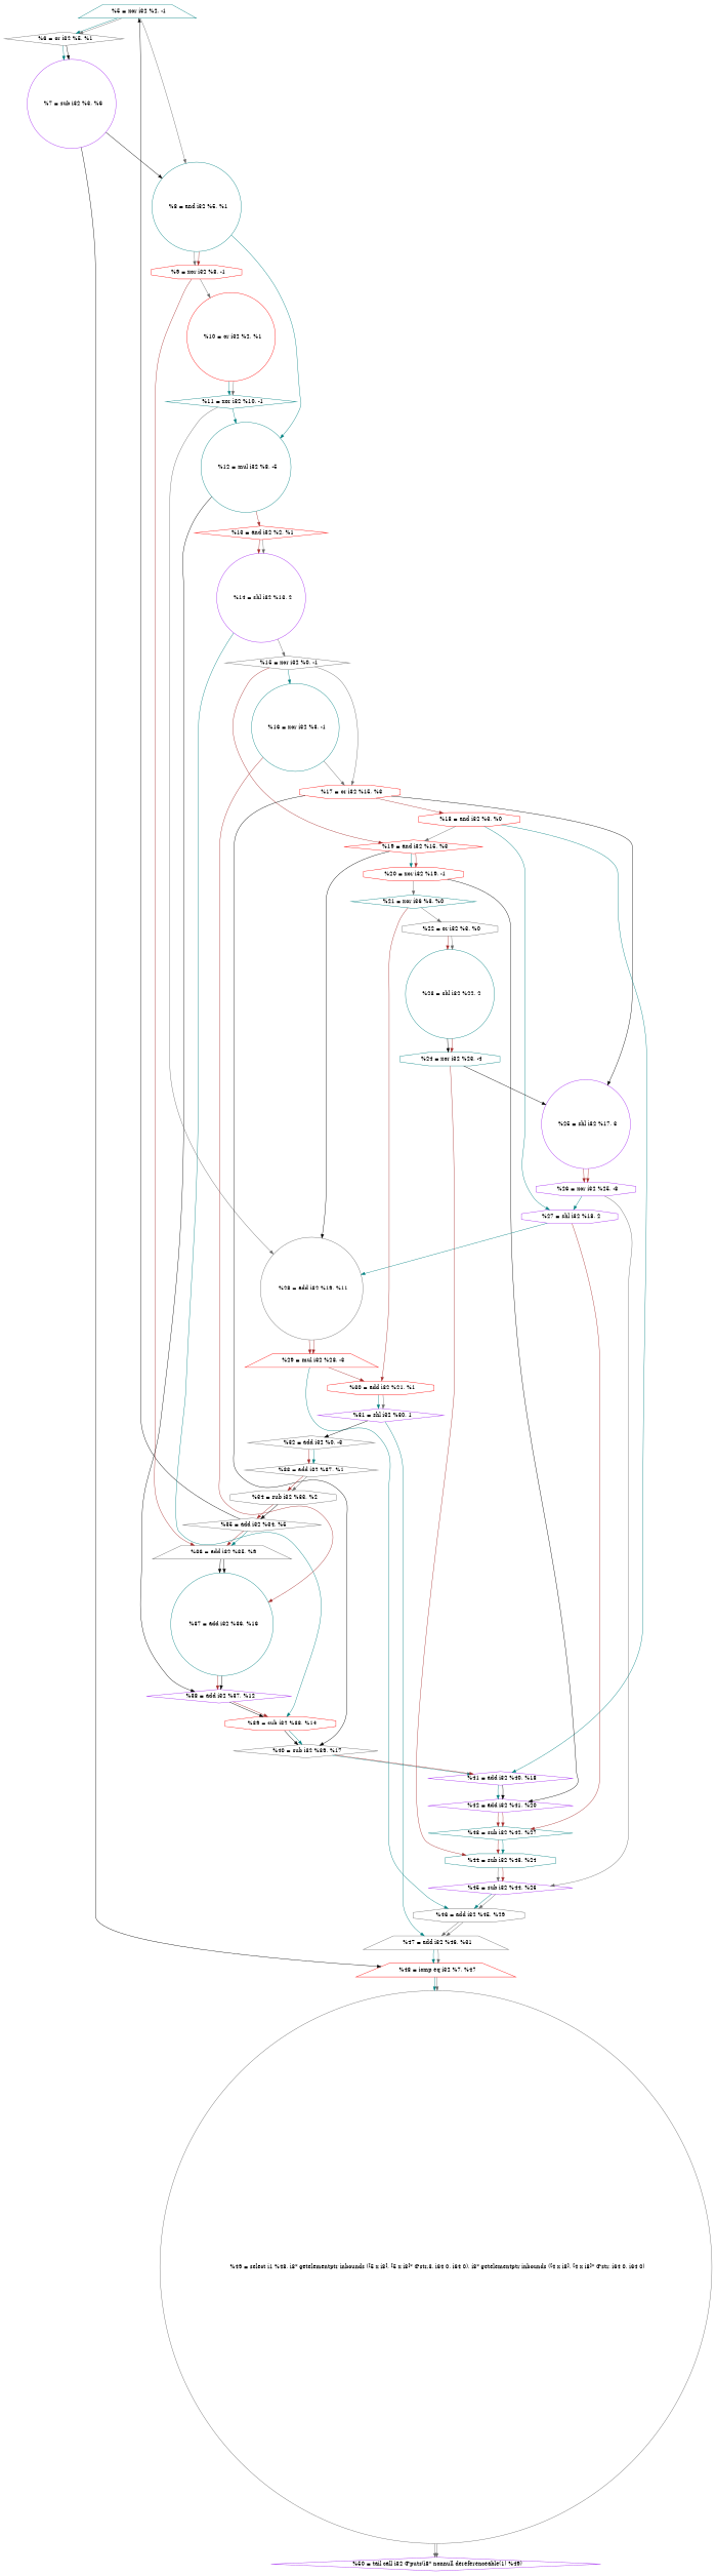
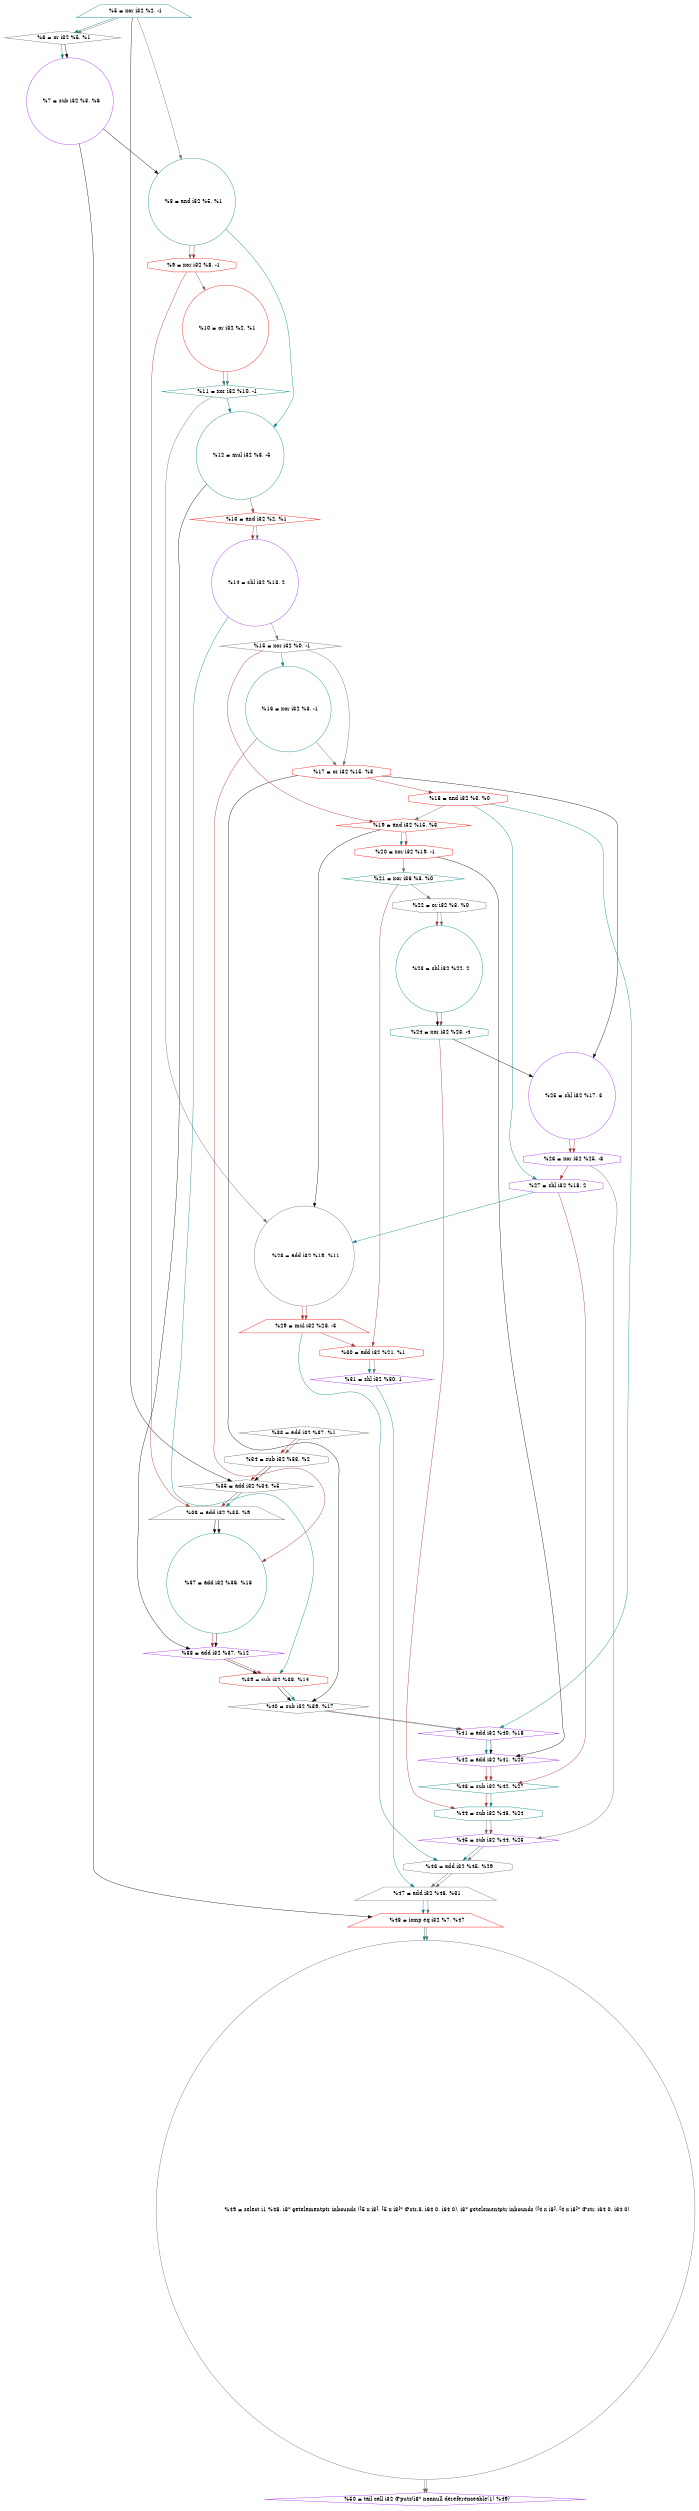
  digraph {
    fontname="DejaVu Serif"
    node [color=gray40 fontname="DejaVu Serif" shape=diamond]
    edge [color=brown fontname="DejaVu Serif"]
    n1 [color=teal label="  %5 = xor i32 %2, -1" shape=trapezium]
    n2 [label="  %6 = or i32 %5, %1"]
    n3 [color=teal label="  %8 = and i32 %5, %1" shape=circle]
    n4 [label="  %35 = add i32 %34, %5"]
    n5 [color=purple label="  %7 = sub i32 %3, %6" shape=circle]
    n6 [color=red label="  %9 = xor i32 %8, -1" shape=octagon]
    n7 [color=teal label="  %12 = mul i32 %8, -5" shape=circle]
    n8 [label="  %36 = add i32 %35, %9" shape=trapezium]
    n9 [color=red label="  %48 = icmp eq i32 %7, %47" shape=trapezium]
    n10 [label="  %49 = select i1 %48, i8* getelementptr inbounds ([5 x i8], [5 x i8]* @str.3, i64 0, i64 0), i8* getelementptr inbounds ([4 x i8], [4 x i8]* @str, i64 0, i64 0)" shape=circle]
    n11 [color=red label="  %10 = or i32 %2, %1" shape=circle]
    n12 [color=red label="  %13 = and i32 %2, %1"]
    n13 [color=purple label="  %38 = add i32 %37, %12"]
    n14 [color=teal label="  %11 = xor i32 %10, -1"]
    n15 [color=teal label="  %37 = add i32 %36, %16" shape=circle]
    n16 [label="  %28 = add i32 %19, %11" shape=circle]
    n17 [color=red label="  %29 = mul i32 %28, -3" shape=trapezium]
    n18 [color=purple label="  %14 = shl i32 %13, 2" shape=circle]
    n19 [color=red label="  %39 = sub i32 %38, %14" shape=octagon]
    n20 [label="  %15 = xor i32 %0, -1"]
    n21 [color=teal label="  %16 = xor i32 %3, -1" shape=circle]
    n22 [color=red label="  %17 = or i32 %15, %3" shape=octagon]
    n23 [color=red label="  %19 = and i32 %15, %3"]
    n24 [label="  %40 = sub i32 %39, %17"]
    n25 [color=red label="  %18 = and i32 %3, %0" shape=octagon]
    n26 [color=purple label="  %25 = shl i32 %17, 3" shape=circle]
    n27 [color=red label="  %20 = xor i32 %19, -1" shape=octagon]
    n28 [color=purple label="  %27 = shl i32 %18, 2" shape=octagon]
    n29 [color=purple label="  %41 = add i32 %40, %18"]
    n30 [color=purple label="  %26 = xor i32 %25, -8" shape=octagon]
    n31 [color=teal label="  %43 = sub i32 %42, %27"]
    n32 [color=purple label="  %42 = add i32 %41, %20"]
    n33 [color=teal label="%21 = xor i36 %3, %0"]
    n34 [label="  %22 = or i32 %3, %0" shape=octagon]
    n35 [color=red label="  %30 = add i32 %21, %1" shape=octagon]
    n36 [color=teal label="  %23 = shl i32 %22, 2" shape=circle]
    n37 [color=purple label="  %31 = shl i32 %30, 1"]
    n38 [color=teal label="  %24 = xor i32 %23, -4" shape=octagon]
    n39 [color=teal label="  %44 = sub i32 %43, %24" shape=octagon]
    n40 [color=purple label="  %45 = sub i32 %44, %26"]
    n41 [label="  %46 = add i32 %45, %29" shape=octagon]
    n42 [label="  %47 = add i32 %46, %31" shape=trapezium]
-   n43 [label="  %32 = add i32 %0, -3"]
    n44 [label="%33 = add i32 %37, %1"]
    n45 [label="  %34 = sub i32 %33, %2" shape=octagon]
    n46 [color=purple label="  %50 = tail call i32 @puts(i8* nonnull dereferenceable(1) %49)"]
    n1 -> n2 [color=teal]
    n1 -> n2 [color=gray40]
    n1 -> n3 [color=gray40]
-   n4 -> n1 [color=black]
+   n1 -> n4 [color=black]
    n2 -> n5 [color=teal]
    n2 -> n5 [color=black]
    n3 -> n6 [color=gray40]
    n3 -> n6
    n3 -> n7 [color=teal]
    n4 -> n8
    n4 -> n8 [color=teal]
    n5 -> n3 [color=black]
    n5 -> n9 [color=black]
    n6 -> n8
    n6 -> n11 [color=gray40]
    n7 -> n12
    n7 -> n13 [color=black]
    n8 -> n15 [color=black]
    n8 -> n15 [color=black]
    n9 -> n10 [color=teal]
    n9 -> n10 [color=gray40]
    n10 -> n46 [color=gray40]
    n10 -> n46 [color=gray40]
    n11 -> n14 [color=teal]
    n11 -> n14 [color=gray40]
    n12 -> n18
    n12 -> n18 [color=gray40]
    n13 -> n19 [color=black]
    n13 -> n19
    n14 -> n7 [color=teal]
    n14 -> n16 [color=gray40]
    n15 -> n13
    n15 -> n13 [color=black]
    n16 -> n17
    n16 -> n17
    n17 -> n35
    n17 -> n41 [color=teal]
    n18 -> n19 [color=teal]
    n18 -> n20 [color=gray40]
    n19 -> n24 [color=black]
    n19 -> n24 [color=teal]
    n20 -> n21 [color=teal]
    n20 -> n22 [color=gray40]
    n20 -> n23
    n21 -> n15
    n21 -> n22 [color=gray40]
    n22 -> n24 [color=black]
    n22 -> n25
    n22 -> n26 [color=black]
    n23 -> n16 [color=black]
    n23 -> n27 [color=teal]
    n23 -> n27
    n24 -> n29 [color=teal]
    n24 -> n29
    n25 -> n23 [color=gray40]
    n25 -> n28 [color=teal]
    n25 -> n29 [color=teal]
    n26 -> n30
    n26 -> n30
    n27 -> n32 [color=black]
    n27 -> n33 [color=gray40]
    n28 -> n16 [color=teal]
    n28 -> n31
    n29 -> n32 [color=teal]
    n29 -> n32 [color=black]
-   n30 -> n28 [color=teal]
+   n30 -> n28
    n30 -> n40 [color=gray40]
    n31 -> n39
    n31 -> n39 [color=teal]
    n32 -> n31
    n32 -> n31
    n33 -> n34 [color=gray40]
    n33 -> n35
    n34 -> n36
    n34 -> n36 [color=gray40]
    n35 -> n37 [color=teal]
    n35 -> n37 [color=gray40]
    n36 -> n38 [color=black]
    n36 -> n38
    n37 -> n42 [color=teal]
-   n37 -> n43 [color=black]
    n38 -> n26 [color=black]
    n38 -> n39
    n39 -> n40 [color=gray40]
    n39 -> n40
    n40 -> n41 [color=teal]
    n40 -> n41 [color=gray40]
    n41 -> n42 [color=gray40]
    n41 -> n42 [color=gray40]
    n42 -> n9 [color=teal]
    n42 -> n9 [color=gray40]
-   n43 -> n44
-   n43 -> n44 [color=teal]
    n44 -> n45
    n44 -> n45 [color=gray40]
    n45 -> n4
    n45 -> n4 [color=black]
  }
